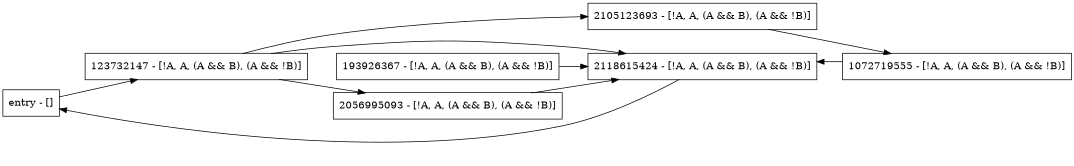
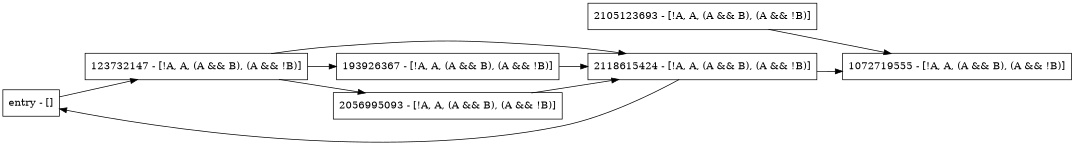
  digraph {
    rankdir=LR
    node [shape=record]
    n1 [label="entry - []"]
    n2 [label="123732147 - [!A, A, (A && B), (A && !B)]"]
    n3 [label="2118615424 - [!A, A, (A && B), (A && !B)]"]
    n4 [label="193926367 - [!A, A, (A && B), (A && !B)]"]
    n5 [label="2056995093 - [!A, A, (A && B), (A && !B)]"]
    n6 [label="1072719555 - [!A, A, (A && B), (A && !B)]"]
    n7 [label="2105123693 - [!A, A, (A && B), (A && !B)]"]
    n1 -> n2
    n2 -> n3
-   n2 -> n7
+   n2 -> n4
    n2 -> n5
    n3 -> n1
-   n6 -> n3
+   n3 -> n6
    n4 -> n3
    n5 -> n3
    n7 -> n6
  }
